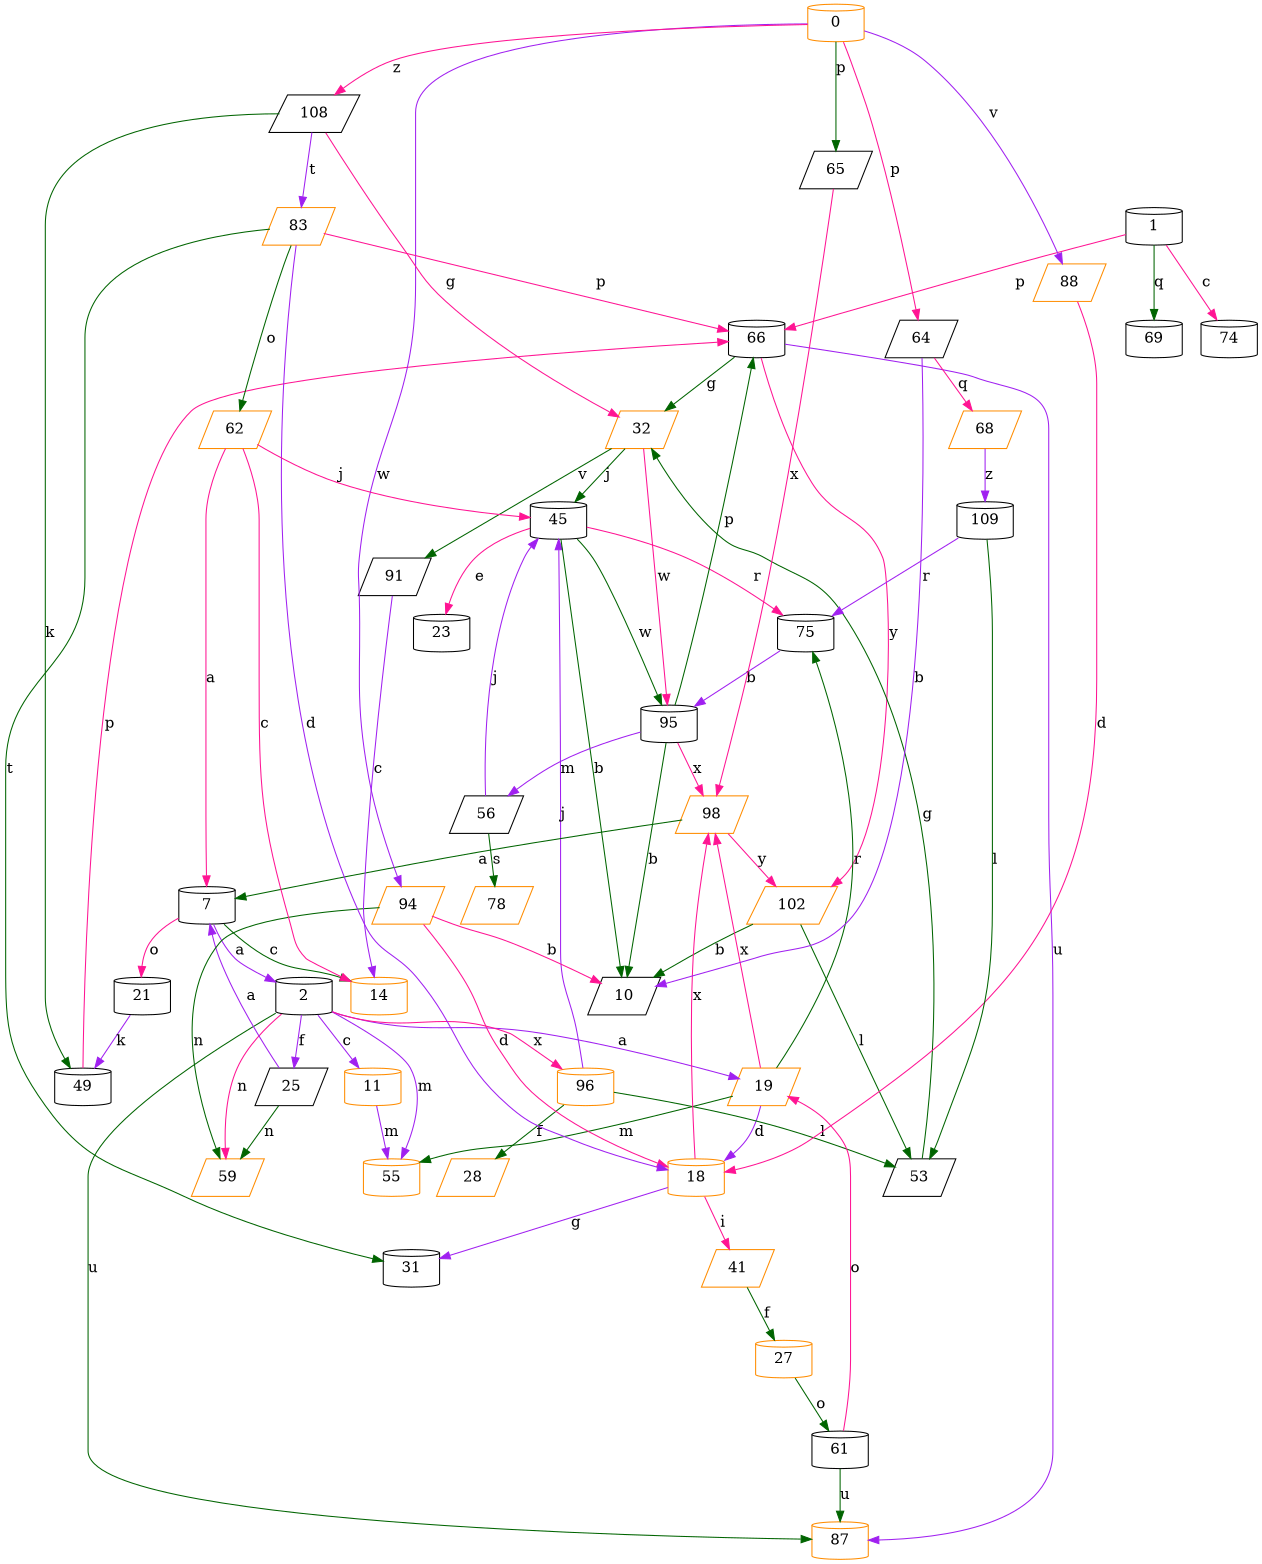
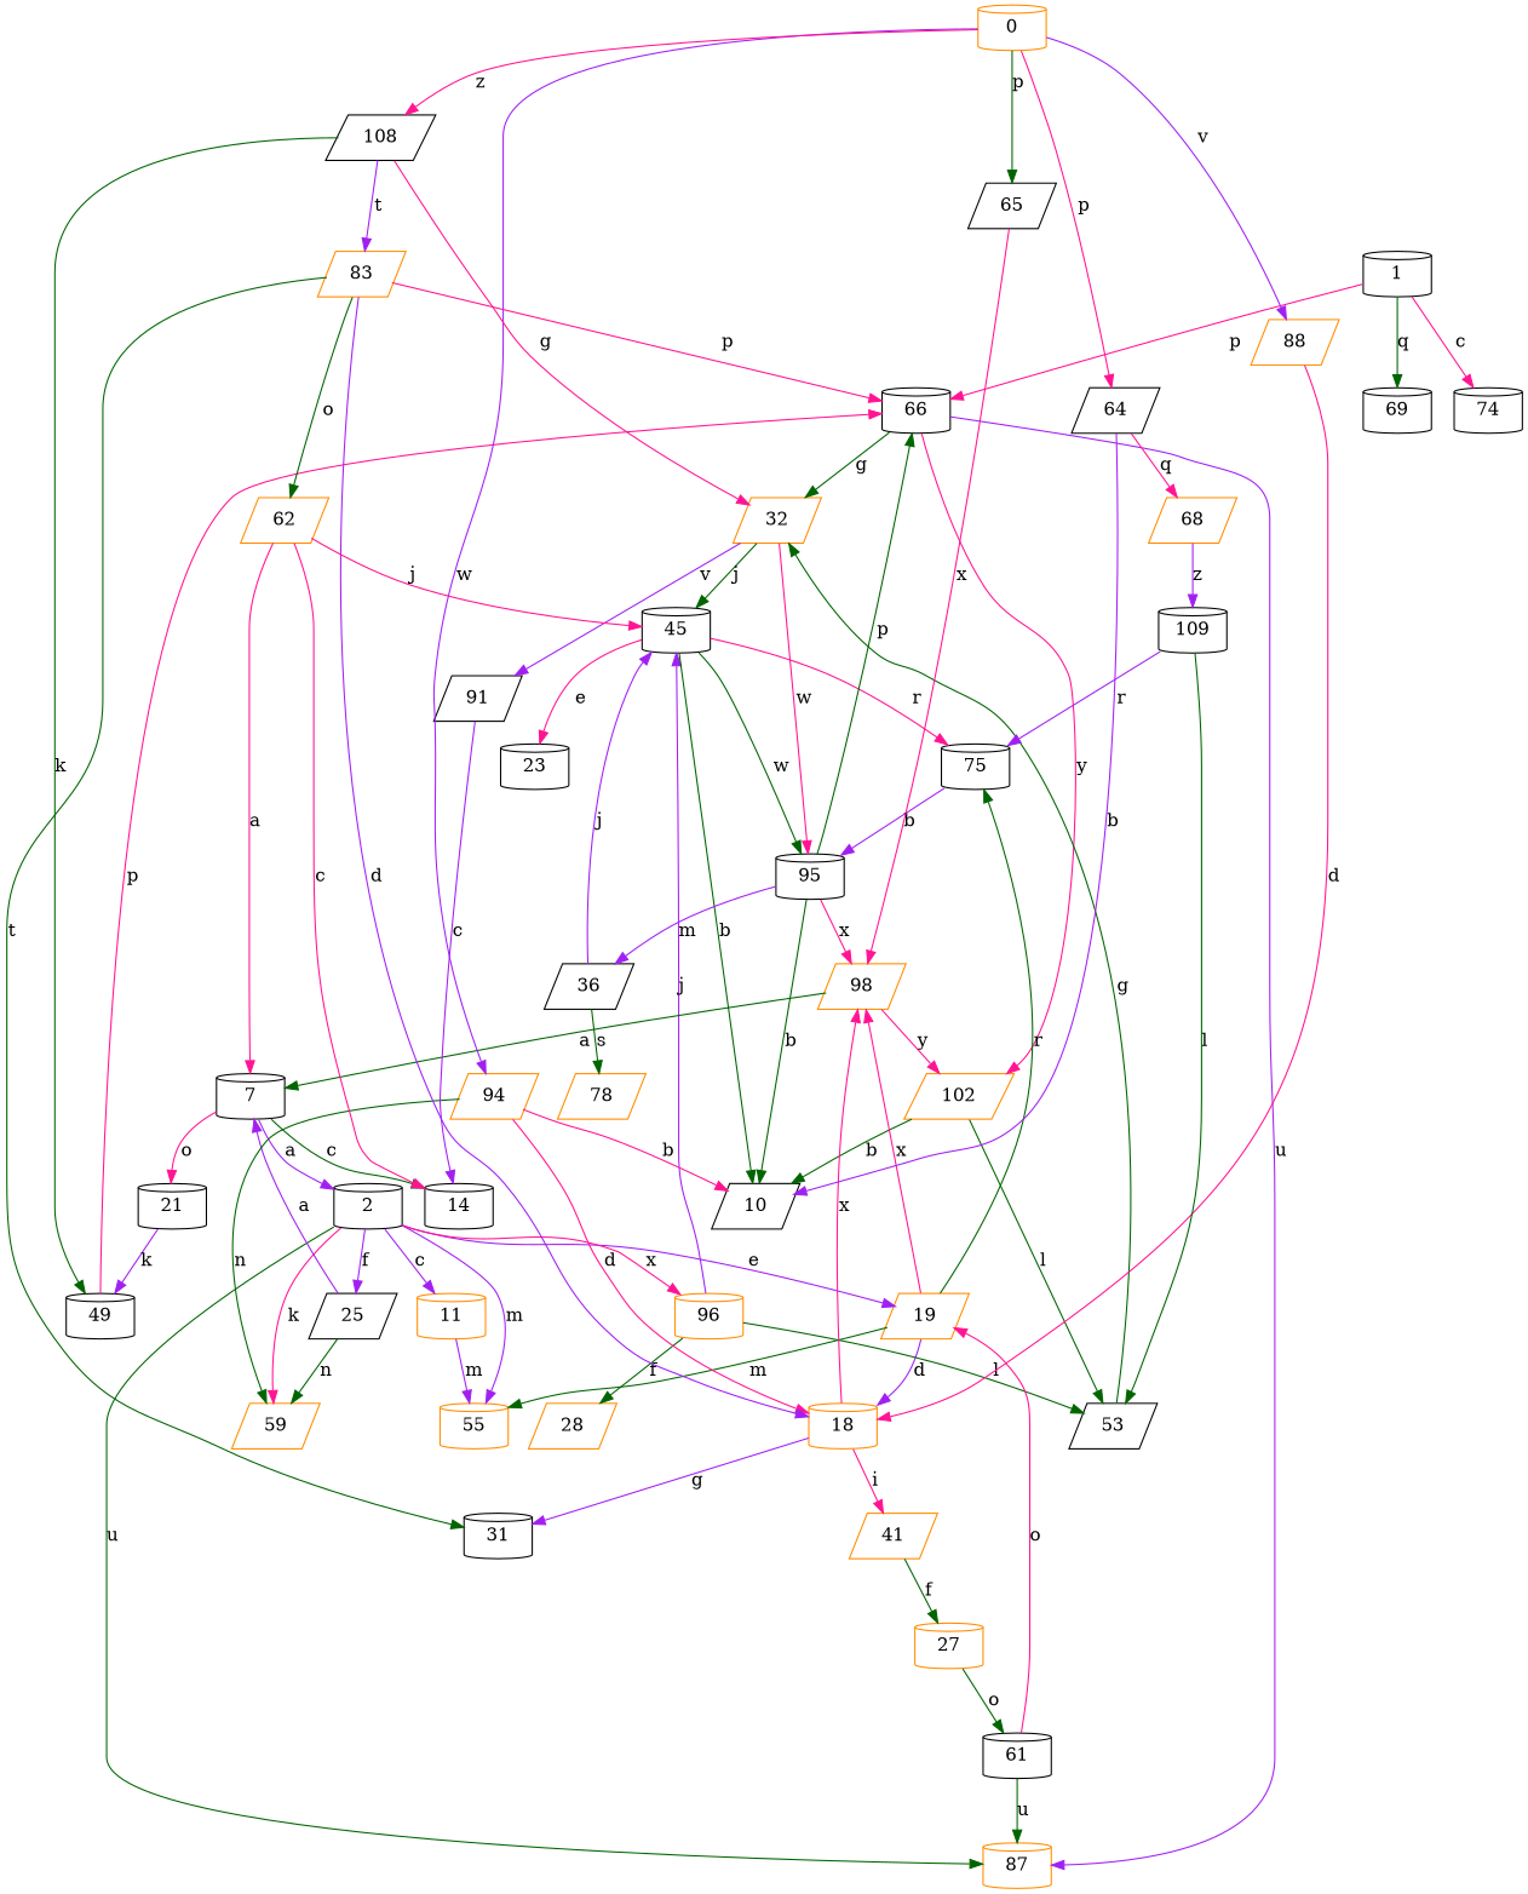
  strict digraph {
    node [color=black shape=cylinder]
    edge [color=darkgreen]
    1
    66
    69
    74
    87 [color=darkorange]
    32 [color=darkorange shape=parallelogram]
    102 [color=darkorange shape=parallelogram]
    19 [color=darkorange shape=parallelogram]
    2
    25 [shape=parallelogram]
    55 [color=darkorange]
    59 [color=darkorange shape=parallelogram]
    96 [color=darkorange]
    11 [color=darkorange]
    18 [color=darkorange]
    98 [color=darkorange shape=parallelogram]
    75
    7
    45
    53 [shape=parallelogram]
    28 [color=darkorange shape=parallelogram]
-   14 [color=darkorange]
+   14
    21
    49
    31
    41 [color=darkorange shape=parallelogram]
    27 [color=darkorange]
    61
    95
    0 [color=darkorange]
    64 [shape=parallelogram]
    65 [shape=parallelogram]
    88 [color=darkorange shape=parallelogram]
    94 [color=darkorange shape=parallelogram]
    108 [shape=parallelogram]
    68 [color=darkorange shape=parallelogram]
    10 [shape=parallelogram]
    109
    83 [color=darkorange shape=parallelogram]
    62 [color=darkorange shape=parallelogram]
    91 [shape=parallelogram]
    23
-   56 [shape=parallelogram]
+   56 [shape=parallelogram label=36]
    78 [color=darkorange shape=parallelogram]
    1 -> 66 [color=deeppink label=p]
    1 -> 69 [label=q]
    1 -> 74 [color=deeppink label=c]
    66 -> 87 [color=purple label=u]
    66 -> 32 [label=g]
    66 -> 102 [color=deeppink label=y]
    32 -> 45 [label=j]
    32 -> 95 [color=deeppink label=w]
-   32 -> 91 [label=v]
+   32 -> 91 [color=purple label=v]
    102 -> 53 [label=l]
    102 -> 10 [label=b]
    19 -> 55 [label=m]
    19 -> 18 [color=purple label=d]
    19 -> 98 [color=deeppink label=x]
    19 -> 75 [label=r]
    2 -> 87 [label=u]
-   2 -> 19 [color=purple label=a]
+   2 -> 19 [color=purple label=e]
    2 -> 25 [color=purple label=f]
    2 -> 55 [color=purple label=m]
-   2 -> 59 [color=deeppink label=n]
+   2 -> 59 [color=deeppink label=k]
    2 -> 96 [color=deeppink label=x]
    2 -> 11 [color=purple label=c]
    25 -> 59 [label=n]
    25 -> 7 [color=purple label=a]
    96 -> 45 [color=purple label=j]
    96 -> 53 [label=l]
    96 -> 28 [label=f]
    11 -> 55 [color=purple label=m]
    18 -> 98 [color=deeppink label=x]
    18 -> 31 [color=purple label=g]
    18 -> 41 [color=deeppink label=i]
    98 -> 102 [color=deeppink label=y]
    98 -> 7 [label=a]
    75 -> 95 [color=purple label=b]
    7 -> 2 [color=purple label=a]
    7 -> 14 [label=c]
    7 -> 21 [color=deeppink label=o]
    45 -> 75 [color=deeppink label=r]
    45 -> 95 [label=w]
    45 -> 10 [label=b]
    45 -> 23 [color=deeppink label=e]
    53 -> 32 [label=g]
    21 -> 49 [color=purple label=k]
    49 -> 66 [color=deeppink label=p]
    41 -> 27 [label=f]
    27 -> 61 [label=o]
    61 -> 87 [label=u]
    61 -> 19 [color=deeppink label=o]
    95 -> 66 [label=p]
    95 -> 98 [color=deeppink label=x]
    95 -> 10 [label=b]
    95 -> 56 [color=purple label=m]
    0 -> 64 [color=deeppink label=p]
    0 -> 65 [label=p]
    0 -> 88 [color=purple label=v]
    0 -> 94 [color=purple label=w]
    0 -> 108 [color=deeppink label=z]
    64 -> 68 [color=deeppink label=q]
    64 -> 10 [color=purple label=b]
    65 -> 98 [color=deeppink label=x]
    88 -> 18 [color=deeppink label=d]
    94 -> 59 [label=n]
    94 -> 18 [color=deeppink label=d]
    94 -> 10 [color=deeppink label=b]
    108 -> 32 [color=deeppink label=g]
    108 -> 49 [label=k]
    108 -> 83 [color=purple label=t]
    68 -> 109 [color=purple label=z]
    109 -> 75 [color=purple label=r]
    109 -> 53 [label=l]
    83 -> 66 [color=deeppink label=p]
    83 -> 18 [color=purple label=d]
    83 -> 31 [label=t]
    83 -> 62 [label=o]
    62 -> 7 [color=deeppink label=a]
    62 -> 45 [color=deeppink label=j]
    62 -> 14 [color=deeppink label=c]
    91 -> 14 [color=purple label=c]
    56 -> 45 [color=purple label=j]
    56 -> 78 [label=s]
  }
